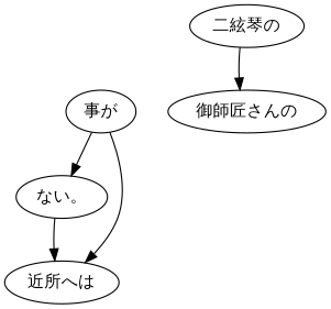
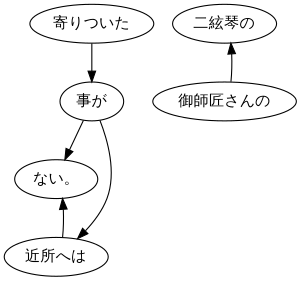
  digraph {
    n1 [label="ない。"]
    n2 [label="二絃琴の"]
    n3 [label="御師匠さんの"]
    n4 [label="近所へは"]
+   n5 [label="寄りついた"]
    n6 [label="事が"]
-   n2 -> n3
-   n1 -> n4
+   n3 -> n2
+   n4 -> n1
+   n5 -> n6
    n6 -> n1
    n6 -> n4
  }
